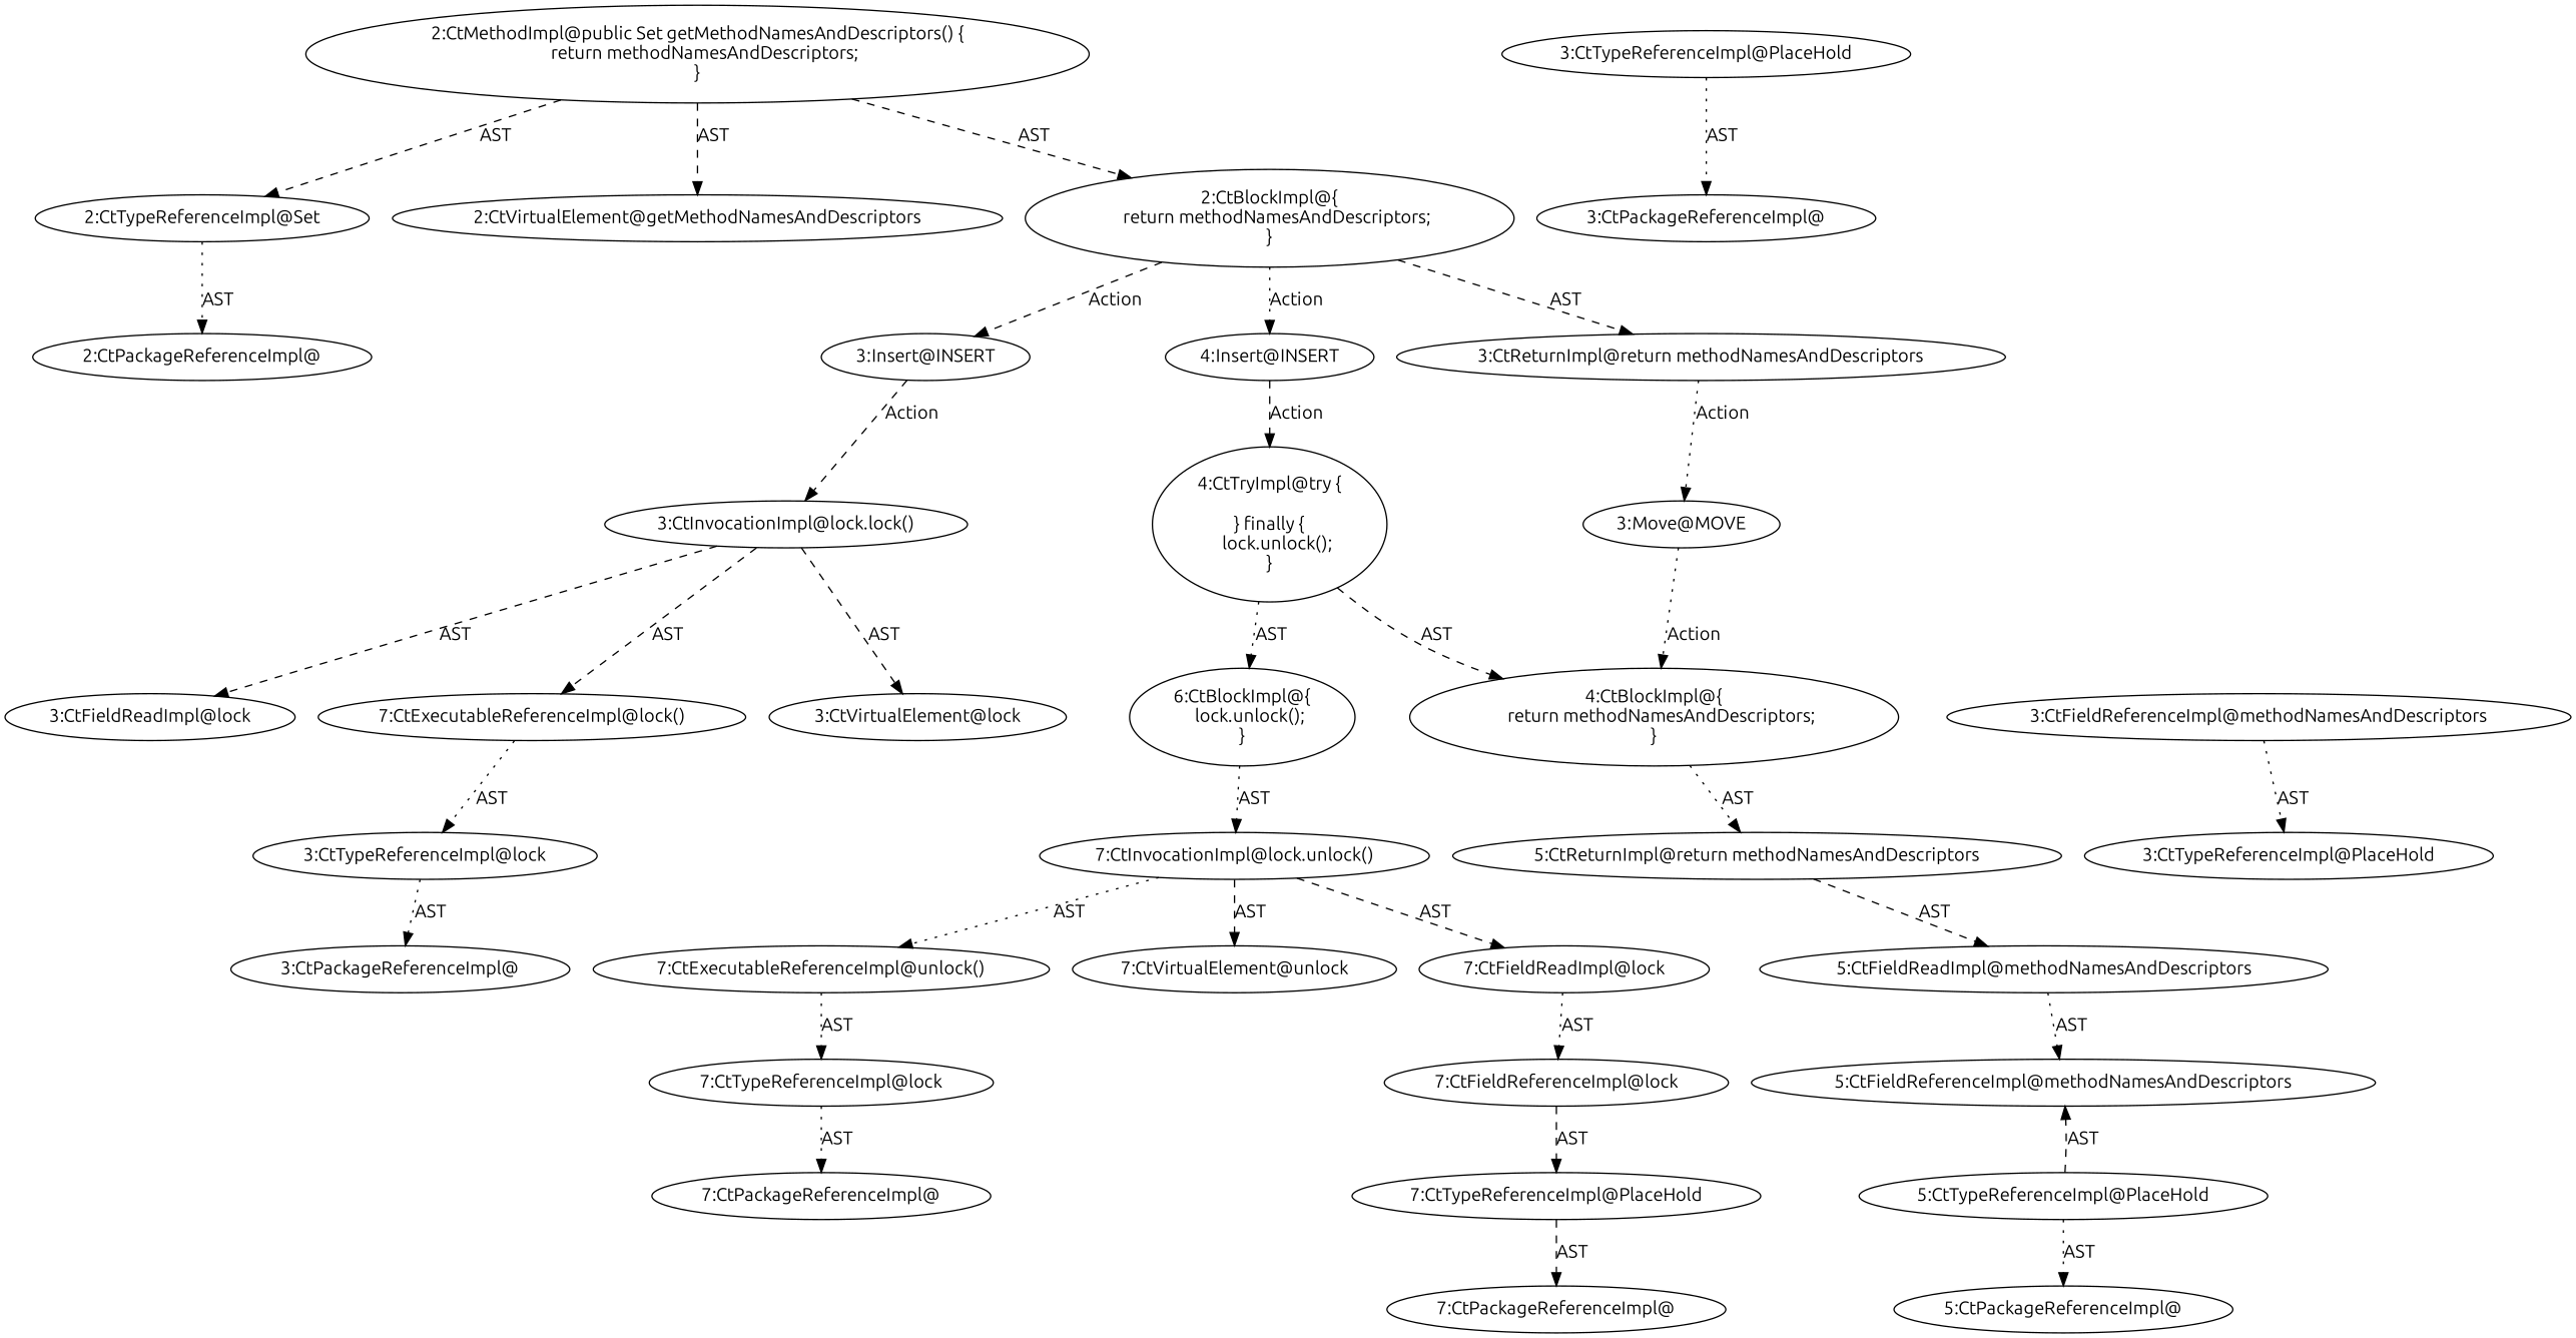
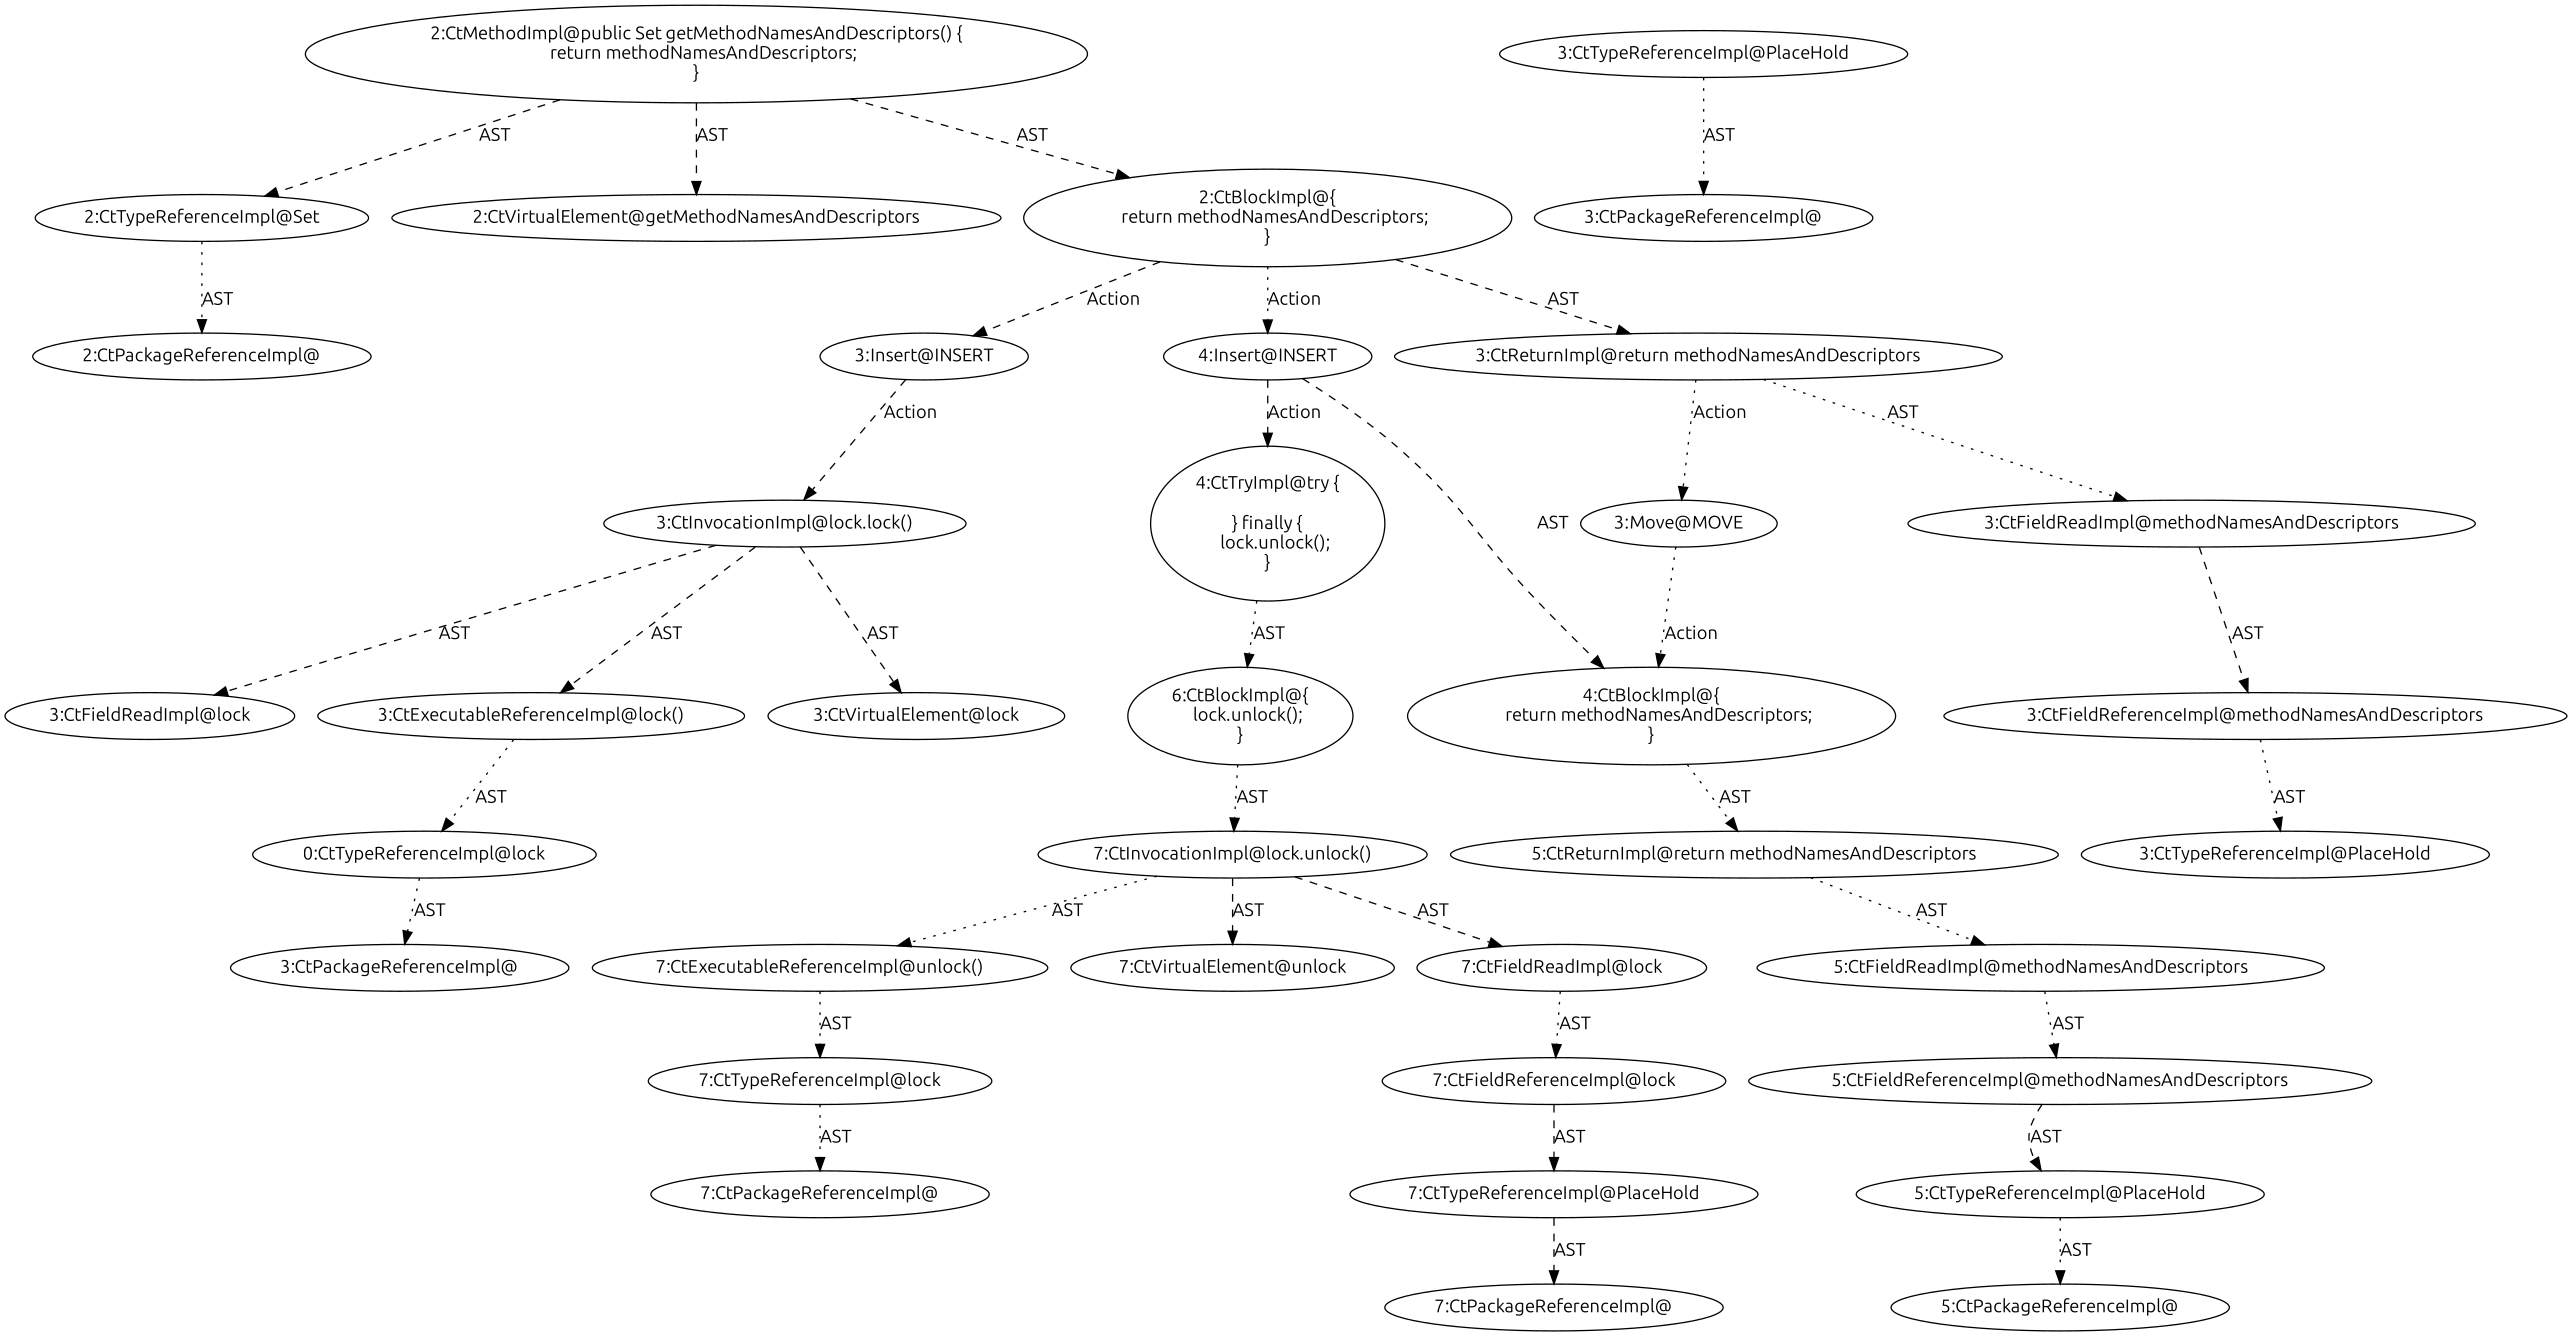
  digraph {
    fontname=Ubuntu
    node [fontname=Ubuntu shape=ellipse]
    edge [fontname=Ubuntu style=dotted]
    n1 [label="2:CtTypeReferenceImpl@Set"]
    n2 [label="2:CtPackageReferenceImpl@"]
    n3 [label="2:CtVirtualElement@getMethodNamesAndDescriptors"]
    n4 [label="3:CtFieldReferenceImpl@methodNamesAndDescriptors"]
    n5 [label="3:CtTypeReferenceImpl@PlaceHold"]
+   n6 [label="3:CtFieldReadImpl@methodNamesAndDescriptors"]
    n7 [label="3:CtReturnImpl@return methodNamesAndDescriptors"]
    n8 [label="3:Move@MOVE"]
    n9 [label="4:CtBlockImpl@\{\n    return methodNamesAndDescriptors;\n\}"]
    n10 [label="2:CtBlockImpl@\{\n    return methodNamesAndDescriptors;\n\}"]
    n11 [label="3:Insert@INSERT"]
    n12 [label="4:Insert@INSERT"]
    n13 [label="3:CtInvocationImpl@lock.lock()"]
    n14 [label="4:CtTryImpl@try \{\n\n\} finally \{\n    lock.unlock();\n\}"]
    n15 [label="2:CtMethodImpl@public Set getMethodNamesAndDescriptors() \{\n    return methodNamesAndDescriptors;\n\}"]
    n16 [label="3:CtFieldReadImpl@lock"]
-   n17 [label="7:CtExecutableReferenceImpl@lock()"]
+   n17 [label="3:CtExecutableReferenceImpl@lock()"]
    n18 [label="3:CtVirtualElement@lock"]
    n19 [label="3:CtPackageReferenceImpl@"]
    n20 [label="3:CtTypeReferenceImpl@PlaceHold"]
    n21 [label="3:CtPackageReferenceImpl@"]
-   n22 [label="3:CtTypeReferenceImpl@lock"]
+   n22 [label="0:CtTypeReferenceImpl@lock"]
    n23 [label="6:CtBlockImpl@\{\n    lock.unlock();\n\}"]
    n24 [label="5:CtPackageReferenceImpl@"]
    n25 [label="5:CtTypeReferenceImpl@PlaceHold"]
    n26 [label="5:CtFieldReferenceImpl@methodNamesAndDescriptors"]
    n27 [label="5:CtFieldReadImpl@methodNamesAndDescriptors"]
    n28 [label="5:CtReturnImpl@return methodNamesAndDescriptors"]
    n29 [label="7:CtPackageReferenceImpl@"]
    n30 [label="7:CtTypeReferenceImpl@PlaceHold"]
    n31 [label="7:CtFieldReferenceImpl@lock"]
    n32 [label="7:CtFieldReadImpl@lock"]
    n33 [label="7:CtPackageReferenceImpl@"]
    n34 [label="7:CtTypeReferenceImpl@lock"]
    n35 [label="7:CtExecutableReferenceImpl@unlock()"]
    n36 [label="7:CtInvocationImpl@lock.unlock()"]
    n37 [label="7:CtVirtualElement@unlock"]
    n1 -> n2 [label=AST]
    n4 -> n5 [label=AST]
+   n6 -> n4 [label=AST style=dashed]
+   n7 -> n6 [label=AST]
    n7 -> n8 [label=Action]
    n8 -> n9 [label=Action]
    n9 -> n28 [label=AST]
    n10 -> n7 [label=AST style=dashed]
    n10 -> n11 [label=Action style=dashed]
    n10 -> n12 [label=Action]
    n11 -> n13 [label=Action style=dashed]
    n12 -> n14 [label=Action style=dashed]
    n13 -> n16 [label=AST style=dashed]
    n13 -> n17 [label=AST style=dashed]
    n13 -> n18 [label=AST style=dashed]
-   n14 -> n9 [label=AST style=dashed]
+   n12 -> n9 [label=AST style=dashed]
    n14 -> n23 [label=AST]
    n15 -> n1 [label=AST style=dashed]
    n15 -> n3 [label=AST style=dashed]
    n15 -> n10 [label=AST style=dashed]
    n17 -> n22 [label=AST]
    n20 -> n19 [label=AST]
    n22 -> n21 [label=AST]
    n23 -> n36 [label=AST]
    n25 -> n24 [label=AST]
-   n25 -> n26 [label=AST style=dashed]
+   n26 -> n25 [label=AST style=dashed]
    n27 -> n26 [label=AST]
-   n28 -> n27 [label=AST style=dashed]
+   n28 -> n27 [label=AST]
    n30 -> n29 [label=AST style=dashed]
    n31 -> n30 [label=AST style=dashed]
    n32 -> n31 [label=AST]
    n34 -> n33 [label=AST]
    n35 -> n34 [label=AST]
    n36 -> n32 [label=AST style=dashed]
    n36 -> n35 [label=AST]
    n36 -> n37 [label=AST style=dashed]
  }
